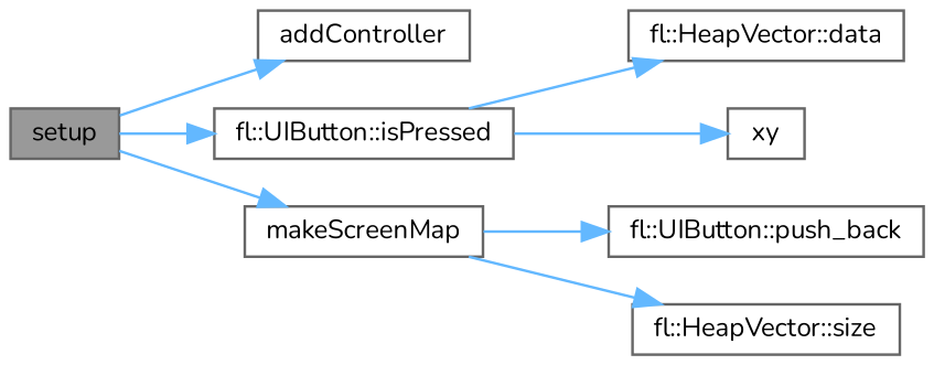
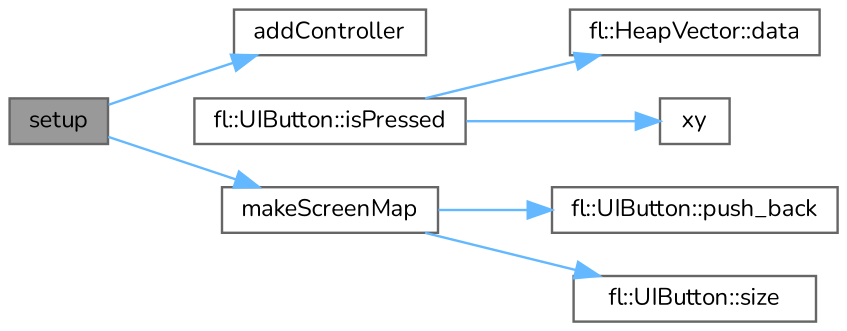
  digraph {
    fontname=Nunito
    rankdir=LR
    node [color=grey40 fillcolor=white fontname=Nunito fontsize=10 shape=box style=filled]
    edge [color=steelblue1 fontname=Nunito fontsize=10 labelfontname=Helvetica labelfontsize=10 style=solid]
    n1 [color=gray40 fillcolor=grey60 fontcolor=black height=0.2 label=setup width=0.4]
    n2 [height=0.2 label=addController width=0.4]
    n3 [height=0.2 label="fl::UIButton::isPressed" width=0.4]
    n4 [height=0.2 label=makeScreenMap width=0.4]
    n5 [height=0.2 label="fl::HeapVector::data" width=0.4]
    n6 [height=0.2 label=xy width=0.4]
    n7 [height=0.2 label="fl::UIButton::push_back" width=0.4]
-   n8 [height=0.2 label="fl::HeapVector::size" width=0.4]
+   n8 [height=0.2 label="fl::UIButton::size" width=0.4]
    n1 -> n2
-   n1 -> n3
    n1 -> n4
    n3 -> n5
    n3 -> n6
    n4 -> n7
    n4 -> n8
  }
